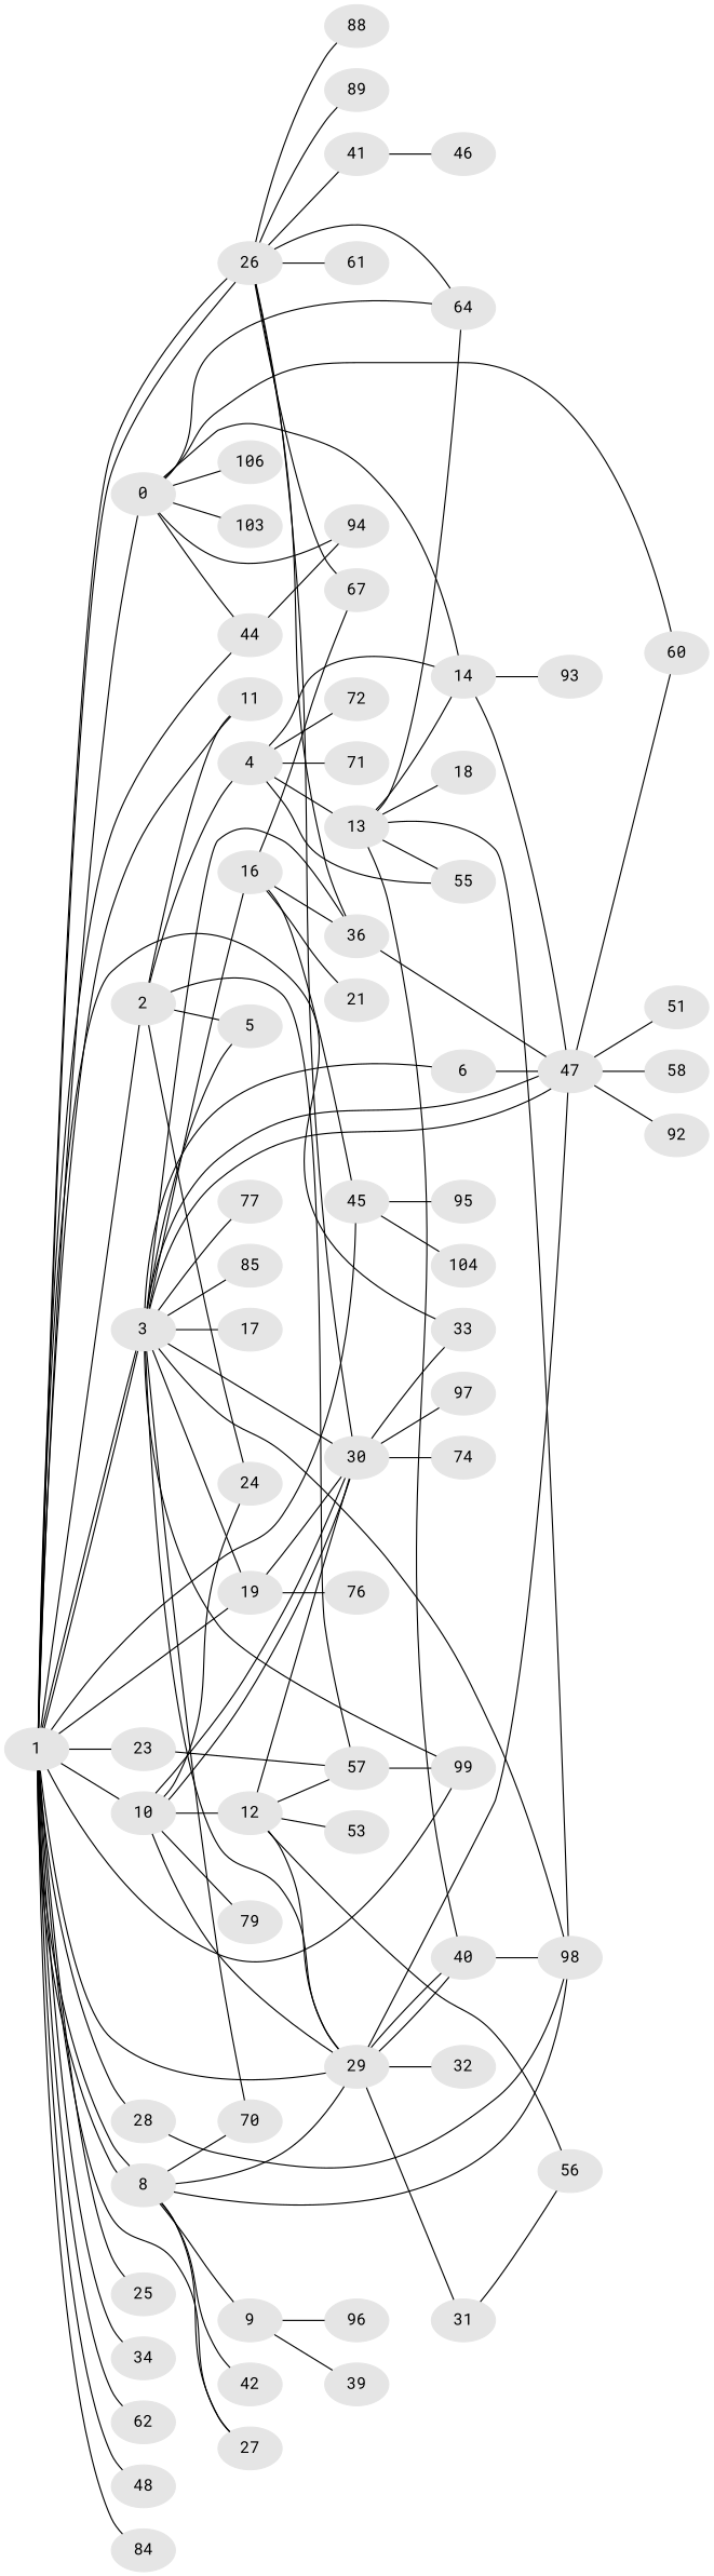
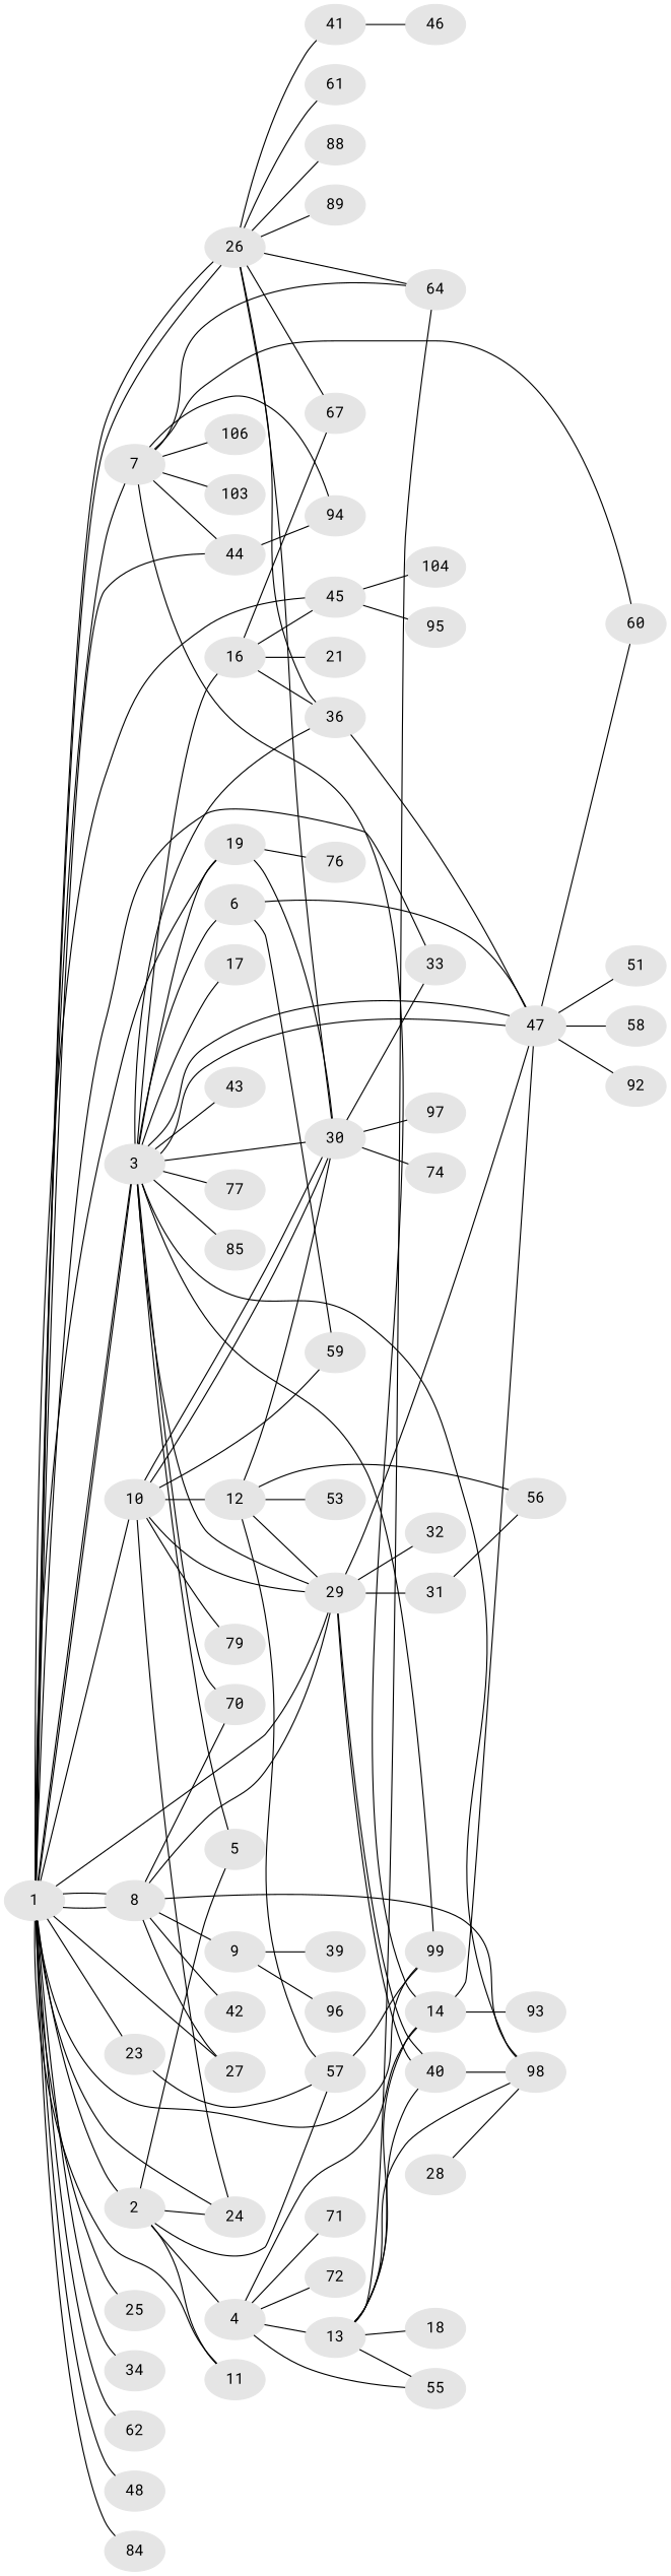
  graph {
    fontname="Roboto Mono"
    rankdir=LR
    node [color=gray90 fontname="Roboto Mono" style=filled]
    edge [fontname="Roboto Mono"]
    1 [super="+63"]
    2 [super="+37"]
    3 [super="+100"]
-   7 [super="+54" label=0]
+   7 [super="+54"]
    8 [super="+81"]
    10 [super="+49"]
    11 [super="+66"]
    19 [super="+50"]
    23
    25
    26 [super="+73"]
    27
    28
    29 [super="+38"]
    33
    34
    44 [super="+101"]
    45
    62
    n20 [label=48]
    84
    99
    4
    5 [super="+69"]
    24 [super="+90"]
    57 [super="+91"]
    6 [super="+83"]
    16 [super="+20"]
    17
    30 [super="+65"]
    36 [super="+75"]
+   43
    47 [super="+48"]
    70
    77
    85 [super="+86"]
    98 [super="+105"]
    14 [super="+35"]
    60
    64
    94
    103
    106
    9 [super="+52"]
    42
+   59
    12 [super="+22"]
    79
    76
    67 [super="+87"]
    41 [super="+80"]
    61
    88
    89
    40
    31 [super="+102"]
    32
    95
    104
    13 [super="+15"]
    55 [super="+82"]
    71
    72
    21
    74
    97
    51
    58
    92
    18
    93
    39
    96
    53
    56
    46
    1 -- 2
    1 -- 3
    1 -- 3
    1 -- 7
    1 -- 8
    1 -- 8
    1 -- 10
    1 -- 11
    1 -- 19
    1 -- 23
    1 -- 25
    1 -- 26
    1 -- 26
    1 -- 27
-   1 -- 28
+   1 -- 24
    1 -- 29
    1 -- 33
    1 -- 34
    1 -- 44 [weight=2]
    1 -- 45
    1 -- 62
    1 -- n20
    1 -- 84
    1 -- 99
    2 -- 11
    2 -- 4
    2 -- 5
    2 -- 24
    2 -- 57
    3 -- 19
    3 -- 29
    3 -- 99
    3 -- 5
    3 -- 6
    3 -- 16
    3 -- 17
    3 -- 30
    3 -- 36
+   3 -- 43
    3 -- 47
    3 -- 47
    3 -- 70
    3 -- 77
    3 -- 85
    3 -- 98
    7 -- 44
    7 -- 14
    7 -- 60
    7 -- 64
    7 -- 94
    7 -- 103
    7 -- 106
    8 -- 27
    8 -- 29
    8 -- 70
    8 -- 98
    8 -- 9
    8 -- 42
    10 -- 29
    10 -- 24
    10 -- 30
    10 -- 30
+   10 -- 59
    10 -- 12 [weight=2]
    10 -- 79
    19 -- 30
    19 -- 76
    23 -- 57
    26 -- 30
    26 -- 36
    26 -- 64
    26 -- 67
    26 -- 41
    26 -- 61
    26 -- 88
    26 -- 89
    28 -- 98
    29 -- 47
    29 -- 40
    29 -- 40
    29 -- 31
    29 -- 32
    44 -- 94
    45 -- 95
    45 -- 104
    4 -- 14
    4 -- 13
    4 -- 55
    4 -- 71
    4 -- 72
    57 -- 99
    6 -- 47
+   6 -- 59
    16 -- 45
    16 -- 36
    16 -- 67
    16 -- 21
    30 -- 33
    30 -- 74
    30 -- 97
    36 -- 47
    47 -- 60
    47 -- 51
    47 -- 58
    47 -- 92
    14 -- 47
    14 -- 93
    9 -- 39
    9 -- 96
    12 -- 29
    12 -- 57
    12 -- 30
    12 -- 53
    12 -- 56
    41 -- 46
    40 -- 98
    31 -- 56
    13 -- 98
    13 -- 14
    13 -- 64
    13 -- 40
    13 -- 55
    13 -- 18
  }
